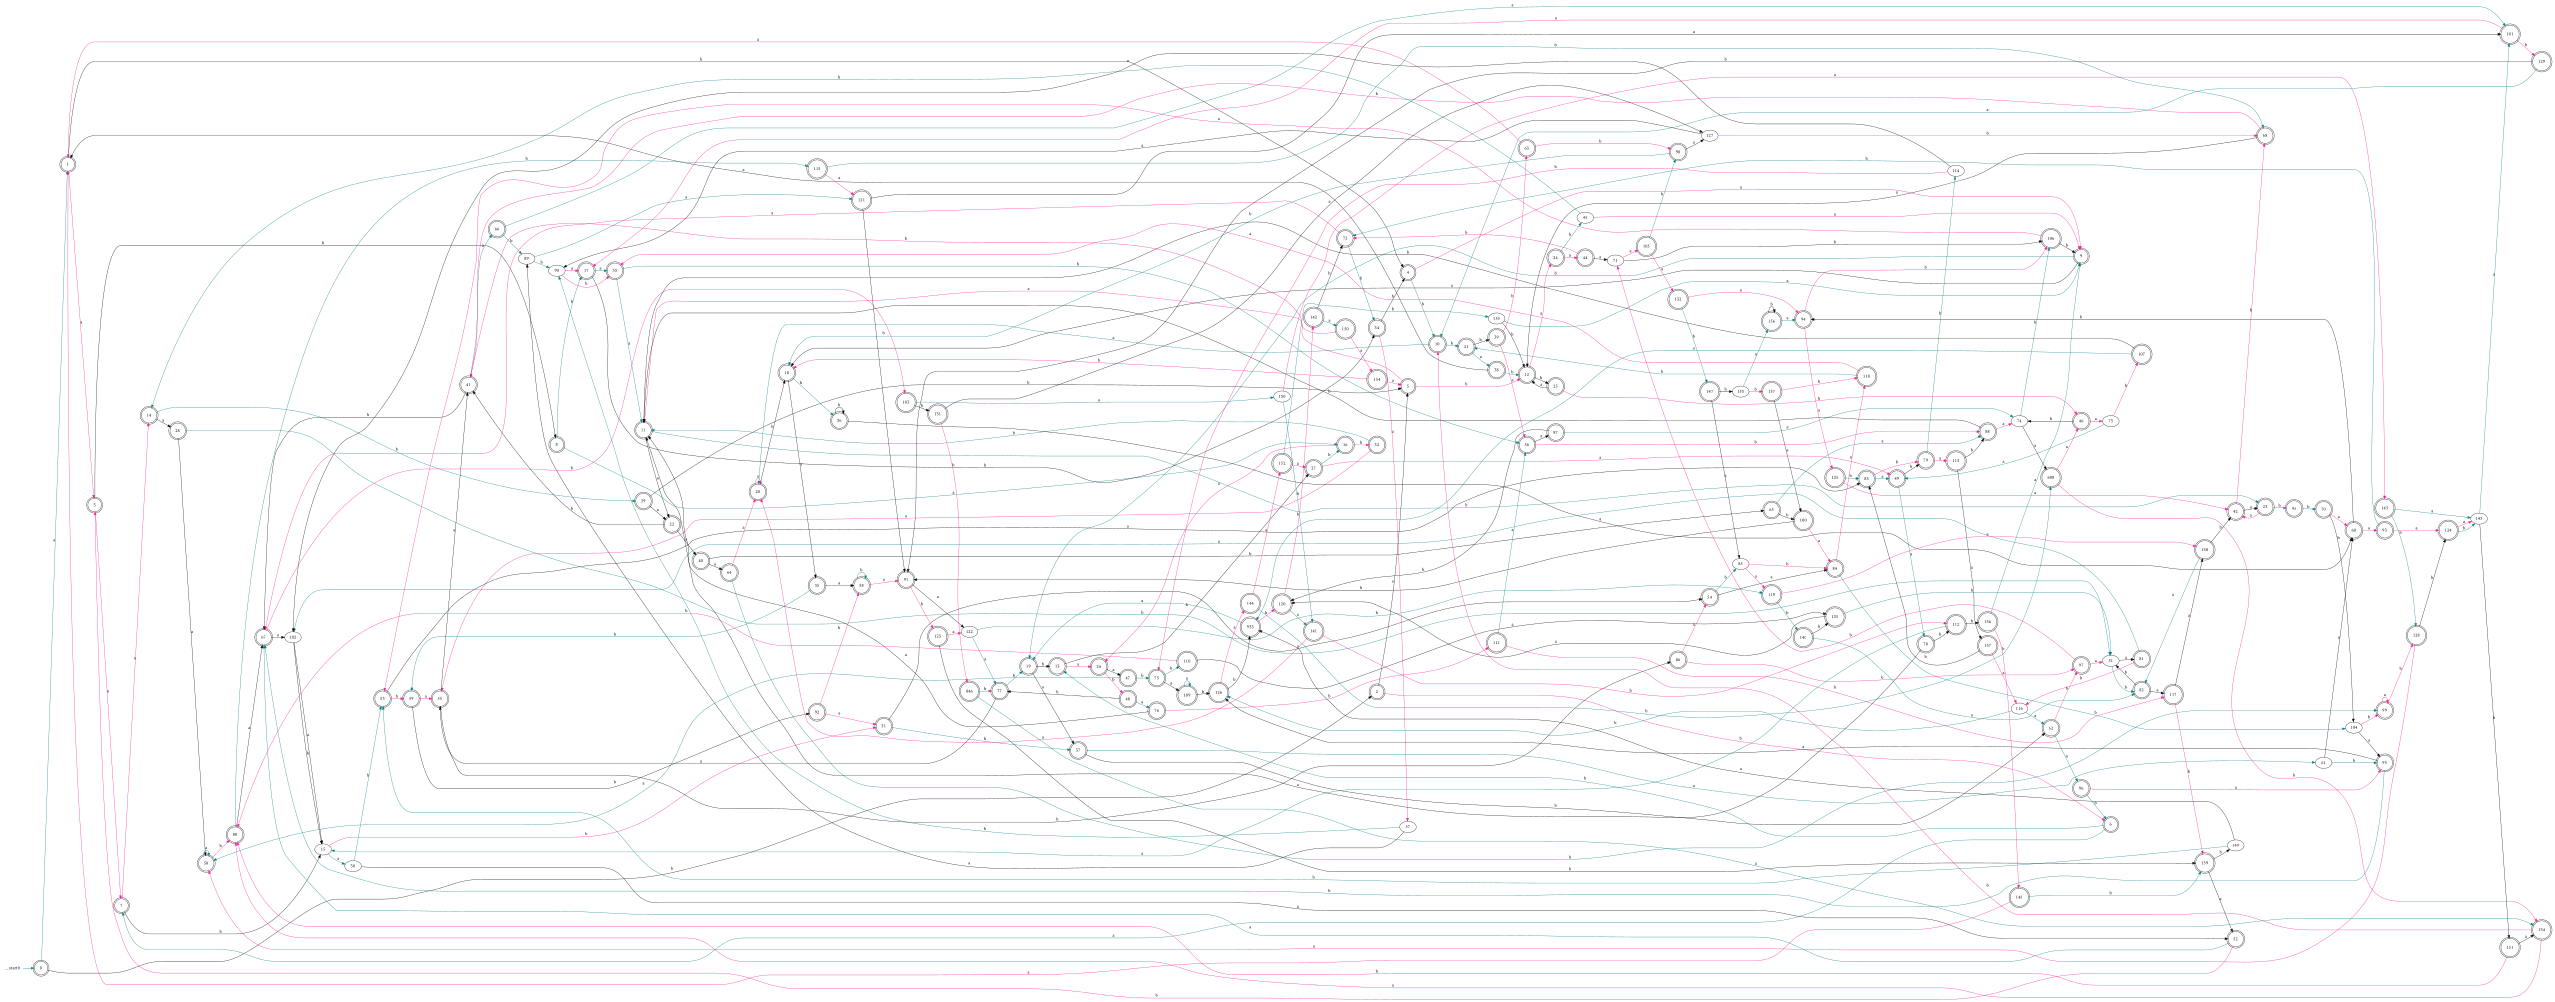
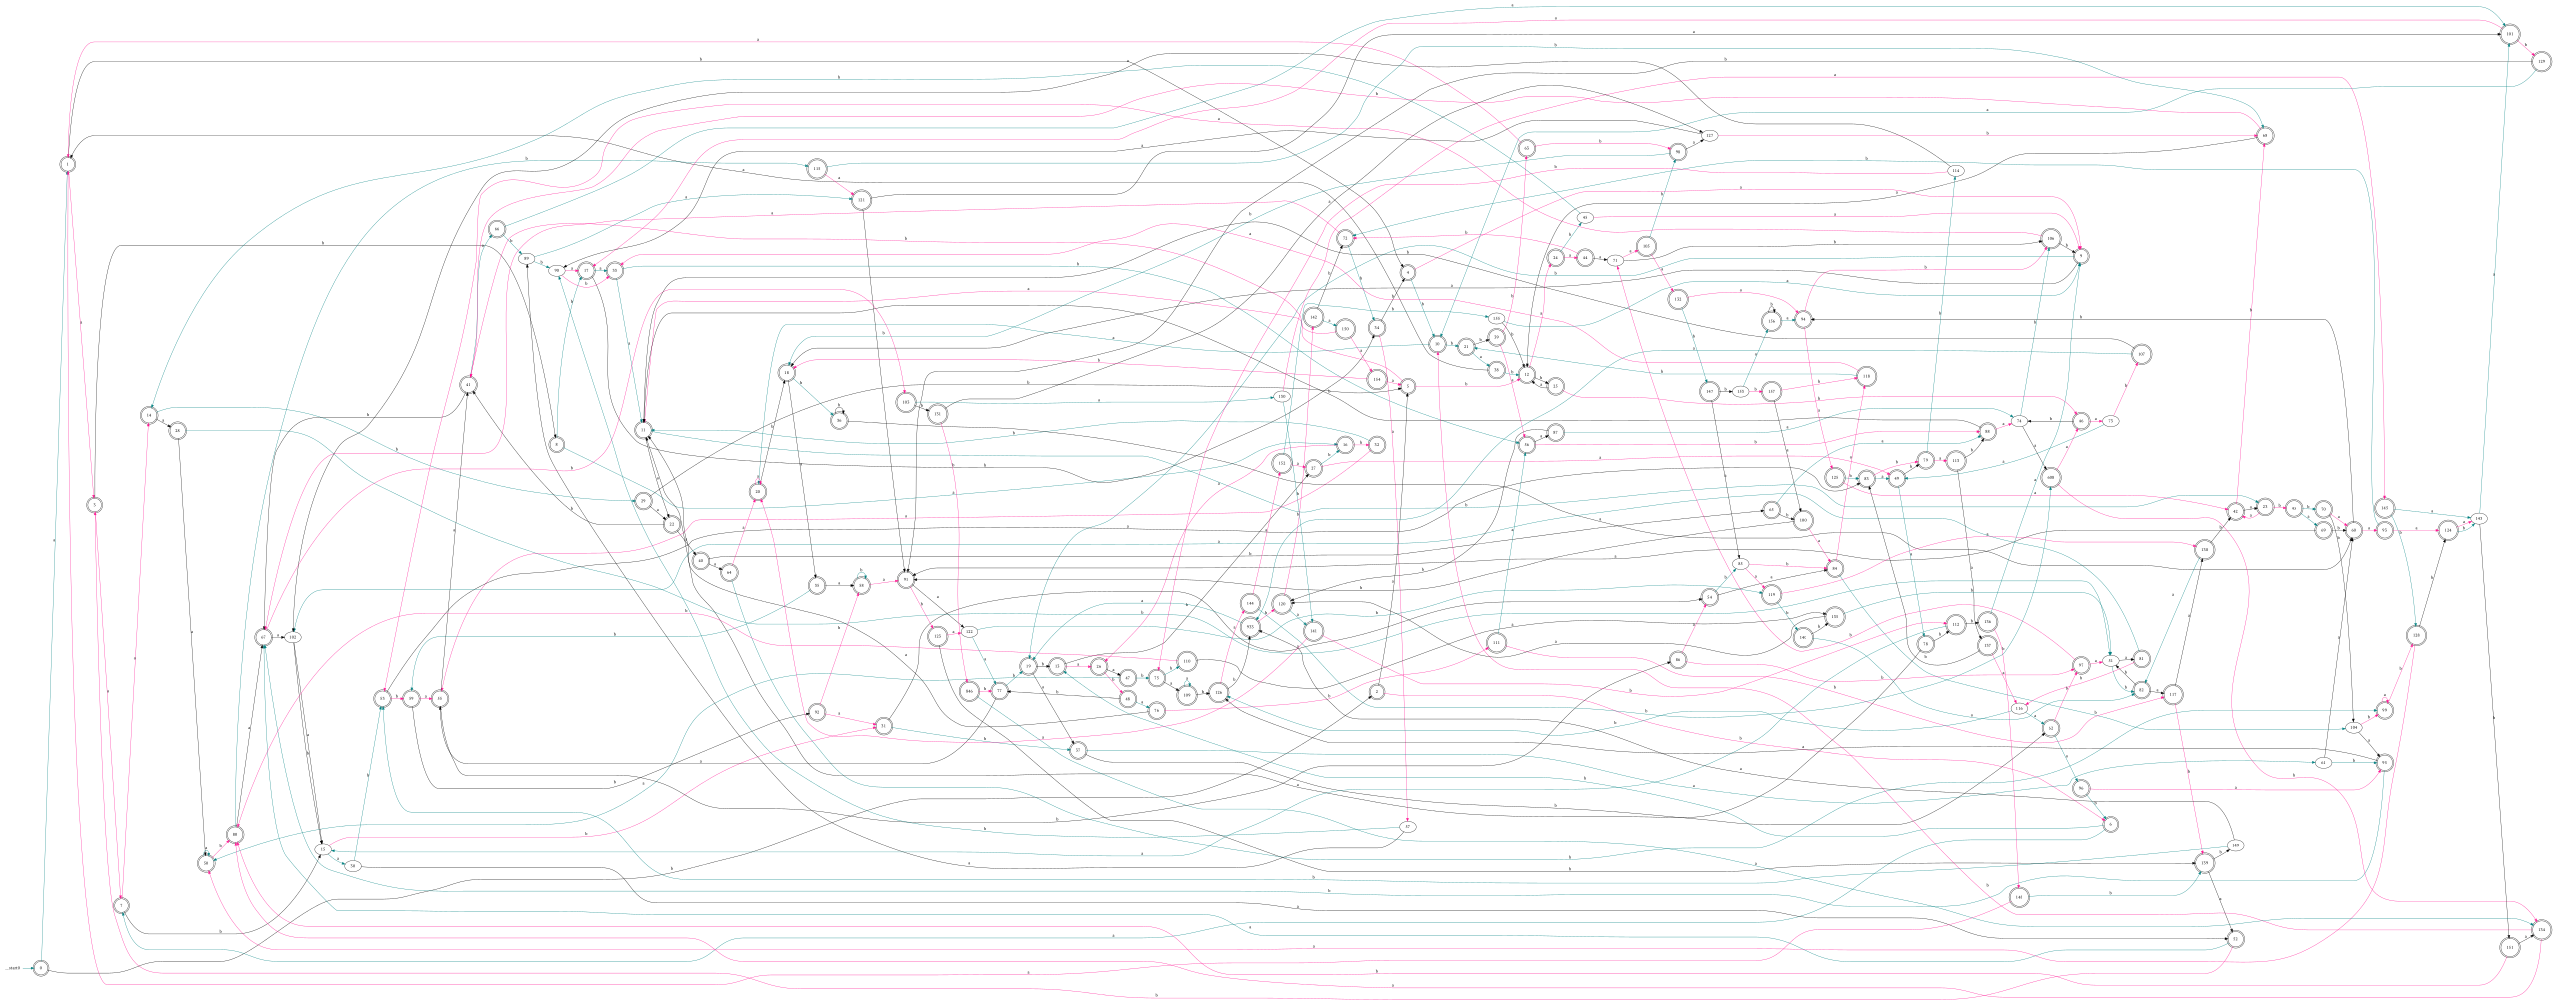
  digraph {
    fontname="PT Serif"
    rankdir=LR
    node [fontname="PT Serif" shape=doublecircle]
    edge [color=deeppink fontname="PT Serif"]
    __start0 [shape=none]
    0
    1
    2
    3
    4
    5
    6
    7
    8
    9
    10
    11
    12
    13
    14
    15 [shape=""]
    16
    17
    18
    19
    20
    21
    22
    23
    24
    25
    26
    27
    28
    29
    30 [shape=""]
    31
    32
    33
    34
    35
    36
    37
    38
    39
    40
    41
    42
    43
    44
    45 [shape=""]
    46
    47
    48
    49
    50
    51 [shape=""]
    52
    53
    54
    55
    56
    57 [shape=""]
    58
    59
    60
    61 [shape=""]
    62
    63
    64
    65
    66
    67
    68
+   69
    70
    71 [shape=""]
    72
    73 [shape=""]
    74 [shape=""]
    75
    76
    77
    78
    79
    80
    81
    82
    83
    84
    85 [shape=""]
    86
    87
    88
    89 [shape=""]
    90 [shape=""]
    91
    92
    93
    94
    95
    96
    97
    98
    99
    100
    101
    102 [shape=""]
    103
    104 [shape=""]
    105
    106
    107
    n110 [label=608]
    109
    110
    111
    112
    113
    114 [shape=""]
    115
    116 [shape=""]
    117
    118
    119
    120
    121
    122 [shape=""]
    123
    124
    125
    126
    127 [shape=""]
    128
    129
    130 [shape=""]
    131
    132
    n135 [label=933]
    134
    135
    136
    137
    138
    139
    140
    141
    142
    143 [shape=""]
    144
    145
    n148 [label=846]
    147
    148
    149 [shape=""]
    150
    151
    152
    153 [shape=""]
    154
    155 [shape=""]
    156
    157
    __start0 -> 0 [color=teal]
    0 -> 1 [color=teal label=a]
    0 -> 2 [color=black label=b]
    1 -> 3 [label=a]
    1 -> 4 [color=black label=b]
    2 -> 5 [color=black label=a]
    2 -> 6 [label=b]
    3 -> 7 [label=a]
    3 -> 8 [color=black label=b]
    4 -> 9 [label=a]
    4 -> 10 [color=teal label=b]
    5 -> 11 [label=a]
    5 -> 12 [label=b]
    6 -> 7 [color=teal label=a]
    6 -> 13 [color=teal label=b]
    7 -> 14 [label=a]
    7 -> 15 [color=black label=b]
    8 -> 16 [color=teal label=a]
    8 -> 17 [color=teal label=b]
    9 -> 18 [color=black label=a]
    9 -> 19 [color=teal label=b]
    10 -> 20 [color=teal label=a]
    10 -> 21 [color=teal label=b]
    11 -> 22 [color=black label=a]
    11 -> 23 [color=teal label=b]
    12 -> 24 [label=a]
    12 -> 25 [color=black label=b]
    13 -> 26 [label=a]
    13 -> 27 [color=black label=b]
    14 -> 28 [color=black label=a]
    14 -> 29 [color=teal label=b]
    15 -> 30 [color=teal label=a]
    15 -> 31 [label=b]
    16 -> 26 [label=a]
    16 -> 32 [label=b]
    17 -> 33 [color=teal label=a]
    17 -> 34 [color=black label=b]
    18 -> 35 [color=black label=a]
    18 -> 36 [color=teal label=b]
    19 -> 13 [color=black label=b]
    19 -> 37 [color=black label=a]
    20 -> 18 [color=black label=b]
    20 -> 20 [label=a]
    21 -> 38 [color=teal label=a]
    21 -> 39 [color=black label=b]
    22 -> 40 [color=black label=a]
    22 -> 41 [color=black label=b]
    23 -> 42 [label=a]
    23 -> 43 [label=b]
    24 -> 44 [label=a]
    24 -> 45 [color=teal label=b]
    25 -> 12 [color=black label=a]
    25 -> 46 [label=b]
    26 -> 47 [color=black label=a]
    26 -> 48 [label=b]
    27 -> 16 [color=teal label=b]
    27 -> 49 [label=a]
    28 -> 50 [color=black label=a]
    28 -> 51 [color=teal label=b]
    29 -> 5 [color=black label=b]
    29 -> 22 [color=black label=a]
    30 -> 52 [color=black label=a]
    30 -> 53 [color=teal label=b]
    31 -> 37 [color=teal label=b]
    31 -> 54 [color=black label=a]
    32 -> 11 [color=teal label=b]
    32 -> 55 [label=a]
    33 -> 11 [color=teal label=a]
    33 -> 56 [color=teal label=b]
    34 -> 4 [color=black label=b]
    34 -> 57 [label=a]
    35 -> 58 [color=black label=a]
    35 -> 59 [color=teal label=b]
    36 -> 36 [color=black label=b]
    36 -> 60 [color=black label=a]
    37 -> 61 [color=teal label=a]
    37 -> 62 [color=black label=b]
    38 -> 1 [color=black label=a]
    38 -> 12 [color=teal label=b]
    39 -> 56 [label=a]
    39 -> 63 [label=b]
    40 -> 64 [color=black label=a]
    40 -> 65 [color=black label=b]
    41 -> 66 [color=teal label=a]
    41 -> 67 [color=black label=b]
    42 -> 23 [color=black label=a]
    42 -> 68 [label=b]
+   43 -> 69 [color=teal label=a]
    43 -> 70 [color=teal label=b]
    44 -> 71 [color=black label=a]
    44 -> 72 [label=b]
    45 -> 9 [label=a]
    45 -> 14 [color=teal label=b]
    46 -> 73 [label=a]
    46 -> 74 [color=black label=b]
    47 -> 50 [color=teal label=a]
    47 -> 75 [color=teal label=b]
    48 -> 76 [color=teal label=a]
    48 -> 77 [color=black label=b]
    49 -> 78 [color=teal label=a]
    49 -> 79 [color=black label=b]
    50 -> 50 [color=teal label=a]
    50 -> 80 [label=b]
    51 -> 81 [color=black label=a]
    51 -> 82 [color=teal label=b]
    52 -> 3 [label=b]
    52 -> 67 [color=teal label=a]
    53 -> 59 [label=b]
    53 -> 83 [color=black label=a]
    54 -> 84 [color=black label=a]
    54 -> 85 [color=teal label=b]
    55 -> 41 [color=black label=a]
    55 -> 86 [color=black label=b]
    56 -> 87 [color=black label=a]
    56 -> 88 [label=b]
    57 -> 89 [color=black label=a]
    57 -> 90 [color=teal label=b]
    58 -> 58 [color=teal label=b]
    58 -> 91 [label=a]
    59 -> 55 [label=a]
    59 -> 92 [color=black label=b]
    60 -> 93 [label=a]
    60 -> 94 [color=black label=b]
    61 -> 60 [color=black label=a]
    61 -> 95 [color=teal label=b]
    62 -> 96 [color=teal label=a]
    62 -> 97 [label=b]
    63 -> 1 [label=a]
    63 -> 98 [label=b]
    64 -> 20 [label=a]
    64 -> 99 [color=teal label=b]
    65 -> 88 [color=teal label=a]
    65 -> 100 [color=black label=b]
    66 -> 89 [color=teal label=b]
    66 -> 101 [color=teal label=a]
    67 -> 102 [color=black label=a]
    67 -> 103 [label=b]
    68 -> 12 [color=black label=a]
    68 -> 41 [label=b]
+   69 -> 60 [color=black label=b]
+   69 -> 91 [color=black label=a]
    70 -> 60 [label=a]
    70 -> 104 [color=black label=b]
    71 -> 105 [label=a]
    71 -> 106 [color=black label=b]
    72 -> 34 [color=teal label=b]
    72 -> 67 [label=a]
    73 -> 49 [color=teal label=a]
    73 -> 107 [label=b]
    74 -> 106 [color=teal label=b]
    74 -> n110 [color=black label=a]
    75 -> 109 [color=black label=a]
    75 -> 110 [color=teal label=b]
    76 -> 11 [color=black label=a]
    76 -> 111 [label=b]
    77 -> 19 [color=teal label=b]
    77 -> 55 [color=black label=a]
    78 -> 11 [color=black label=a]
    78 -> 112 [color=black label=b]
    79 -> 113 [label=a]
    79 -> 114 [color=teal label=b]
    80 -> 67 [color=black label=a]
    80 -> 115 [color=teal label=b]
    81 -> 102 [color=teal label=a]
    81 -> 116 [label=b]
    82 -> 51 [color=black label=b]
    82 -> 117 [color=black label=a]
    83 -> 49 [color=teal label=a]
    83 -> 79 [label=b]
    84 -> 104 [color=teal label=b]
    84 -> 118 [label=a]
    85 -> 84 [label=b]
    85 -> 119 [label=a]
    86 -> 54 [label=a]
    86 -> 97 [label=b]
    87 -> 74 [color=teal label=a]
    87 -> 120 [color=black label=b]
    88 -> 11 [color=black label=b]
    88 -> 74 [label=a]
    89 -> 90 [color=teal label=b]
    89 -> 121 [color=teal label=a]
    90 -> 17 [label=a]
    90 -> 33 [label=b]
    91 -> 122 [color=black label=a]
    91 -> 123 [label=b]
    92 -> 31 [label=a]
    92 -> 58 [label=b]
    93 -> 72 [color=teal label=b]
    93 -> 124 [label=a]
    94 -> 106 [label=b]
    94 -> 125 [label=a]
    95 -> 67 [color=teal label=b]
    95 -> 126 [color=black label=a]
    96 -> 6 [color=teal label=b]
    96 -> 95 [label=a]
    97 -> 51 [label=a]
    97 -> 71 [label=b]
    98 -> 18 [color=teal label=b]
    98 -> 127 [color=black label=a]
    99 -> 99 [label=a]
    99 -> 128 [label=b]
    100 -> 84 [label=a]
    100 -> 91 [color=black label=b]
    101 -> 17 [label=a]
    101 -> 129 [label=b]
    102 -> 15 [color=black label=a]
    102 -> 15 [color=black label=b]
    103 -> 130 [color=teal label=a]
    103 -> 131 [color=black label=b]
    104 -> 95 [color=black label=a]
    104 -> 99 [label=b]
    105 -> 98 [color=teal label=b]
    105 -> 132 [label=a]
    106 -> 9 [color=black label=b]
    106 -> 53 [label=a]
    107 -> 11 [color=black label=b]
    107 -> n135 [color=teal label=a]
    n110 -> 46 [label=a]
    n110 -> 134 [label=b]
    109 -> 109 [color=teal label=a]
    109 -> 126 [color=black label=b]
    110 -> 80 [label=b]
    110 -> 135 [color=black label=a]
    111 -> 56 [color=teal label=a]
    111 -> 117 [label=b]
    112 -> 15 [color=teal label=a]
    112 -> 136 [color=black label=b]
    113 -> 88 [color=black label=b]
    113 -> 137 [color=black label=a]
    114 -> 75 [label=b]
    114 -> 102 [color=black label=a]
    115 -> 68 [color=teal label=b]
    115 -> 121 [label=a]
    116 -> 62 [color=teal label=a]
    116 -> 126 [color=teal label=b]
    117 -> 138 [color=black label=a]
    117 -> 139 [label=b]
    118 -> 21 [color=teal label=b]
    118 -> 33 [label=a]
    119 -> 138 [label=a]
    119 -> 140 [color=teal label=b]
    120 -> 141 [color=teal label=a]
    120 -> 142 [label=b]
    121 -> 91 [color=black label=b]
    121 -> 101 [color=black label=a]
    122 -> 77 [color=teal label=a]
    122 -> 119 [color=teal label=b]
    123 -> 122 [label=a]
    123 -> 139 [color=black label=b]
    124 -> 143 [label=a]
    124 -> 143 [color=teal label=b]
    125 -> 42 [label=a]
    125 -> 83 [color=teal label=b]
    126 -> n135 [color=black label=b]
    126 -> 144 [label=a]
    127 -> 68 [label=b]
    127 -> 90 [color=black label=a]
    128 -> 50 [label=a]
    128 -> 124 [color=black label=b]
    129 -> 10 [color=teal label=a]
    129 -> 91 [color=black label=b]
    130 -> 141 [color=teal label=b]
    130 -> 145 [label=a]
    131 -> 127 [color=black label=a]
    131 -> n148 [label=b]
    132 -> 94 [label=a]
    132 -> 147 [color=teal label=b]
    n135 -> 19 [color=teal label=a]
    n135 -> 120 [label=b]
    134 -> 10 [label=b]
    134 -> 80 [label=a]
    135 -> 51 [color=teal label=b]
    135 -> 120 [color=black label=a]
    136 -> 9 [color=teal label=a]
    136 -> 148 [label=b]
    137 -> 83 [color=black label=b]
    137 -> 116 [label=a]
    138 -> 42 [color=black label=b]
    138 -> 82 [color=teal label=a]
    139 -> 52 [color=black label=a]
    139 -> 149 [color=black label=b]
    140 -> 82 [color=teal label=a]
    140 -> 135 [color=black label=b]
    141 -> 20 [label=a]
    141 -> 112 [label=b]
    142 -> 72 [color=black label=b]
    142 -> 150 [color=teal label=a]
    143 -> 101 [color=teal label=a]
    143 -> 151 [color=black label=b]
    144 -> n110 [color=teal label=b]
    144 -> 152 [label=a]
    145 -> 128 [color=teal label=b]
    145 -> 143 [color=teal label=a]
    n148 -> 77 [label=b]
    n148 -> 134 [color=teal label=a]
    147 -> 85 [color=black label=a]
    147 -> 153 [color=black label=b]
    148 -> 1 [label=a]
    148 -> 139 [color=teal label=b]
    149 -> 53 [color=teal label=b]
    149 -> n135 [color=black label=a]
    150 -> 41 [label=b]
    150 -> 154 [label=a]
    151 -> 80 [label=b]
    151 -> 134 [color=black label=a]
    152 -> 27 [label=a]
    152 -> 155 [color=teal label=b]
    153 -> 156 [color=teal label=a]
    153 -> 157 [label=b]
    154 -> 5 [label=a]
    154 -> 18 [label=b]
    155 -> 9 [color=teal label=a]
    155 -> 12 [color=black label=b]
    156 -> 94 [color=teal label=a]
    156 -> 156 [color=black label=b]
    157 -> 100 [color=black label=a]
    157 -> 118 [label=b]
  }
